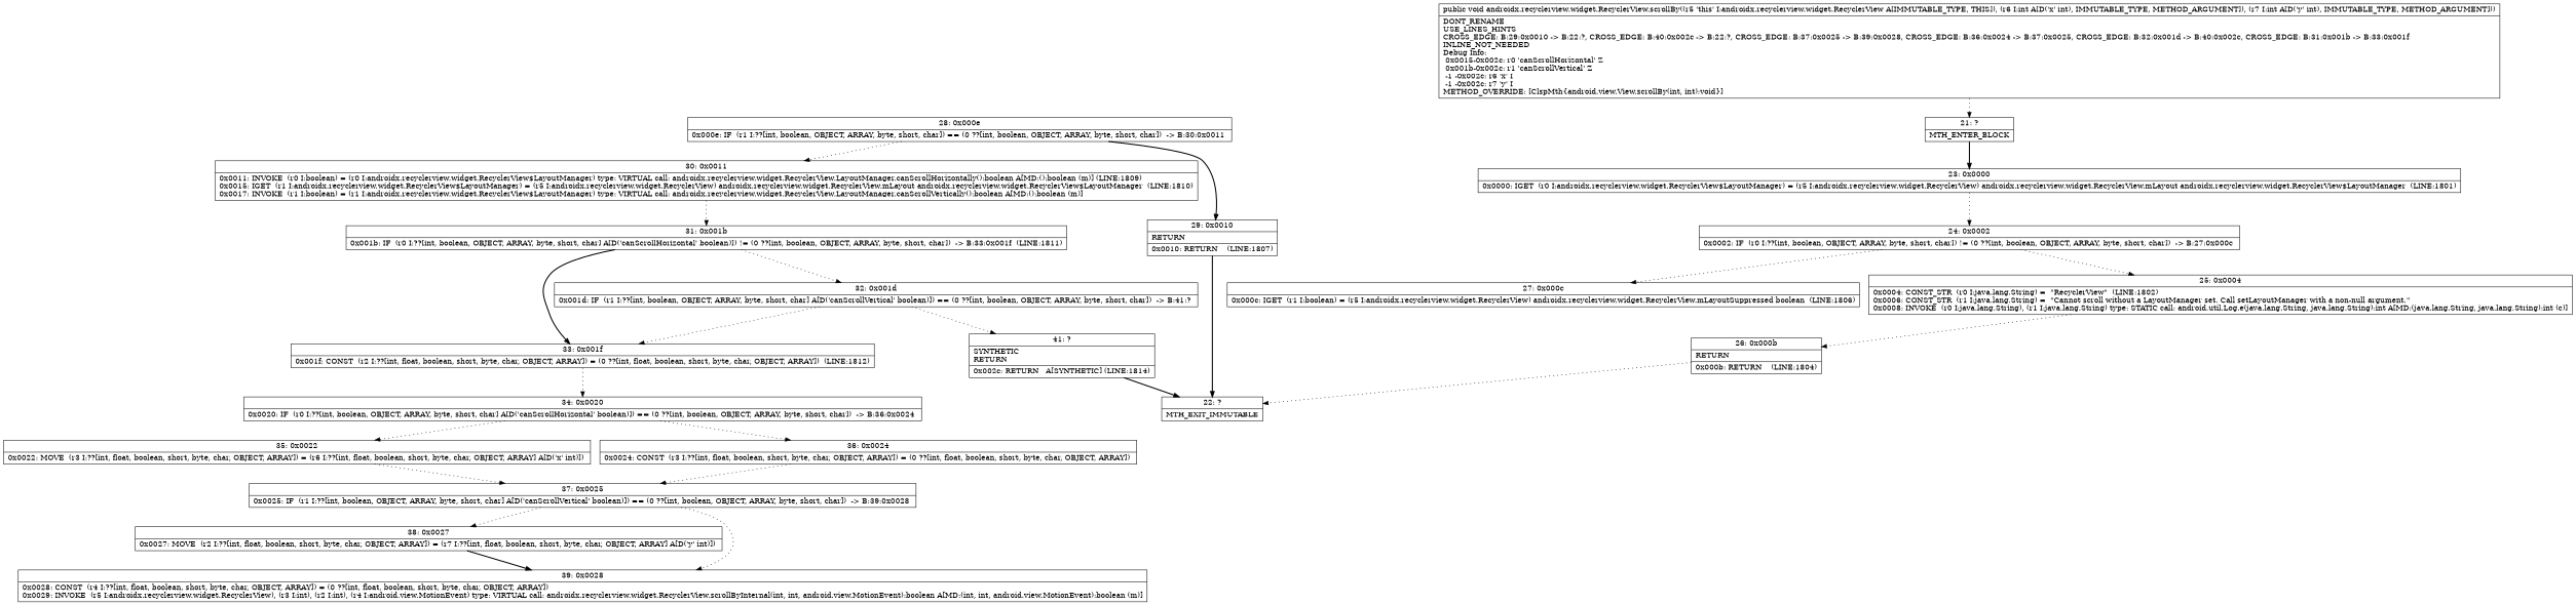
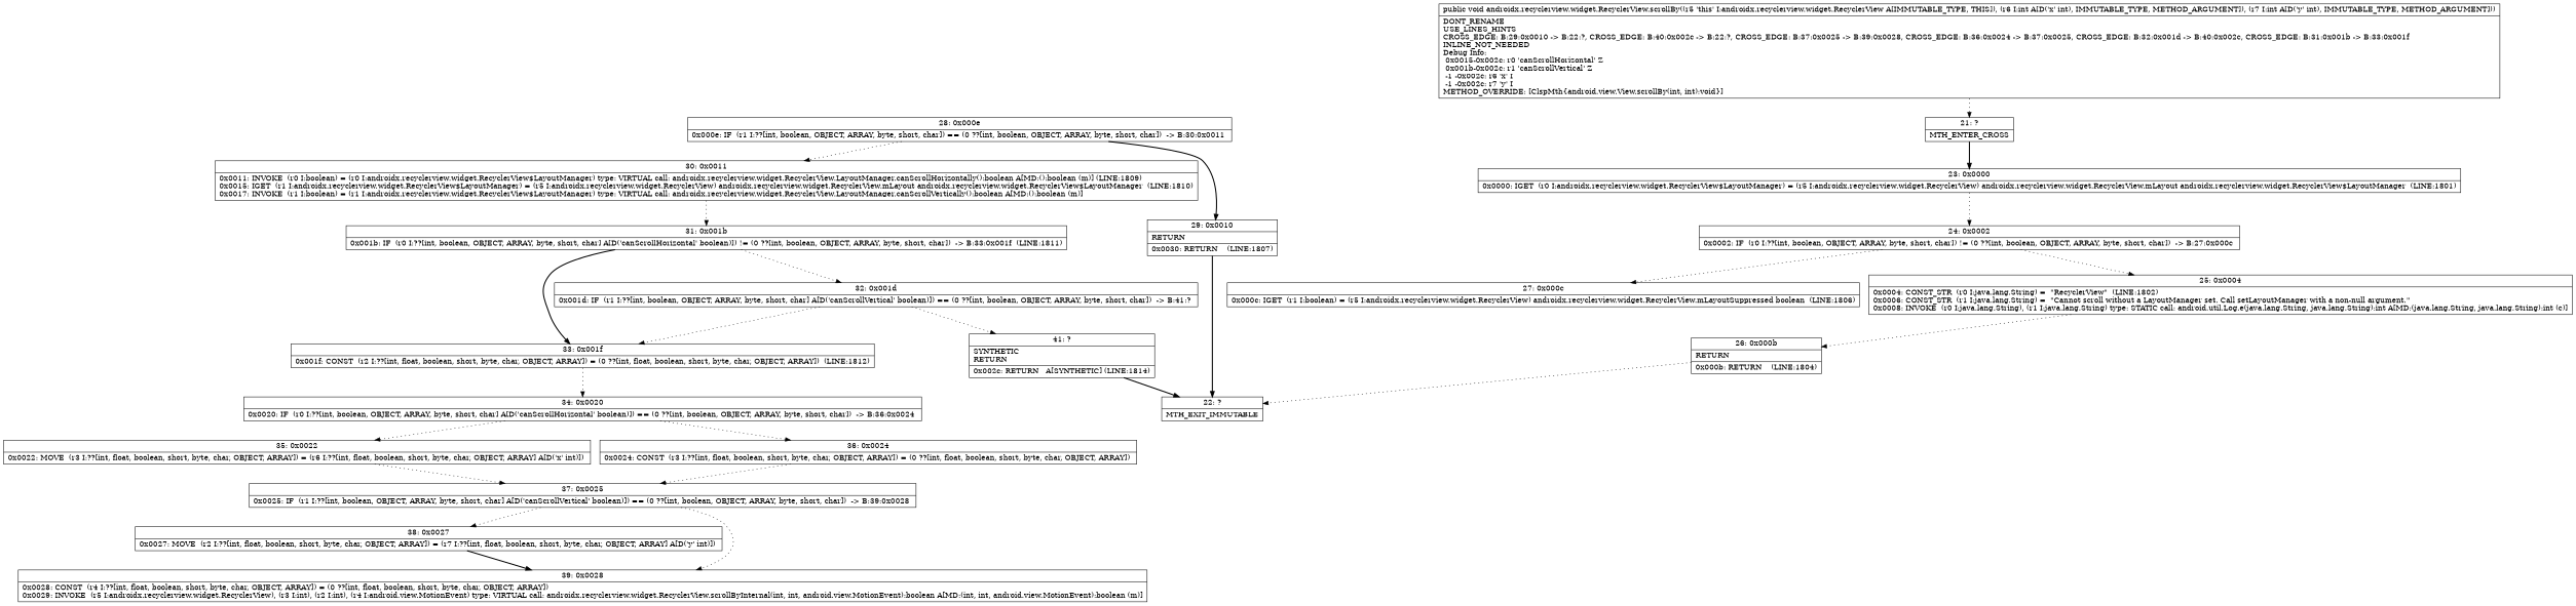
  digraph {
    node [shape=record]
    edge [style=dotted]
-   n1 [label="{21\:\ ?|MTH_ENTER_BLOCK\l}"]
+   n1 [label="{21\:\ ?|MTH_ENTER_CROSS\l}"]
    n2 [label="{23\:\ 0x0000|0x0000: IGET  (r0 I:androidx.recyclerview.widget.RecyclerView$LayoutManager) = (r5 I:androidx.recyclerview.widget.RecyclerView) androidx.recyclerview.widget.RecyclerView.mLayout androidx.recyclerview.widget.RecyclerView$LayoutManager  (LINE:1801)\l}"]
    n3 [label="{24\:\ 0x0002|0x0002: IF  (r0 I:??[int, boolean, OBJECT, ARRAY, byte, short, char]) != (0 ??[int, boolean, OBJECT, ARRAY, byte, short, char])  \-\> B:27:0x000c \l}"]
    n4 [label="{25\:\ 0x0004|0x0004: CONST_STR  (r0 I:java.lang.String) =  \"RecyclerView\"  (LINE:1802)\l0x0006: CONST_STR  (r1 I:java.lang.String) =  \"Cannot scroll without a LayoutManager set. Call setLayoutManager with a non\-null argument.\" \l0x0008: INVOKE  (r0 I:java.lang.String), (r1 I:java.lang.String) type: STATIC call: android.util.Log.e(java.lang.String, java.lang.String):int A[MD:(java.lang.String, java.lang.String):int (c)]\l}"]
    n5 [label="{27\:\ 0x000c|0x000c: IGET  (r1 I:boolean) = (r5 I:androidx.recyclerview.widget.RecyclerView) androidx.recyclerview.widget.RecyclerView.mLayoutSuppressed boolean  (LINE:1806)\l}"]
    n6 [label="{26\:\ 0x000b|RETURN\l|0x000b: RETURN    (LINE:1804)\l}"]
    n7 [label="{22\:\ ?|MTH_EXIT_IMMUTABLE\l}"]
    n8 [label="{28\:\ 0x000e|0x000e: IF  (r1 I:??[int, boolean, OBJECT, ARRAY, byte, short, char]) == (0 ??[int, boolean, OBJECT, ARRAY, byte, short, char])  \-\> B:30:0x0011 \l}"]
-   n9 [label="{29\:\ 0x0010|RETURN\l|0x0010: RETURN    (LINE:1807)\l}"]
+   n9 [label="{29\:\ 0x0010|RETURN\l|0x0030: RETURN    (LINE:1807)\l}"]
    n10 [label="{30\:\ 0x0011|0x0011: INVOKE  (r0 I:boolean) = (r0 I:androidx.recyclerview.widget.RecyclerView$LayoutManager) type: VIRTUAL call: androidx.recyclerview.widget.RecyclerView.LayoutManager.canScrollHorizontally():boolean A[MD:():boolean (m)] (LINE:1809)\l0x0015: IGET  (r1 I:androidx.recyclerview.widget.RecyclerView$LayoutManager) = (r5 I:androidx.recyclerview.widget.RecyclerView) androidx.recyclerview.widget.RecyclerView.mLayout androidx.recyclerview.widget.RecyclerView$LayoutManager  (LINE:1810)\l0x0017: INVOKE  (r1 I:boolean) = (r1 I:androidx.recyclerview.widget.RecyclerView$LayoutManager) type: VIRTUAL call: androidx.recyclerview.widget.RecyclerView.LayoutManager.canScrollVertically():boolean A[MD:():boolean (m)]\l}"]
    n11 [label="{31\:\ 0x001b|0x001b: IF  (r0 I:??[int, boolean, OBJECT, ARRAY, byte, short, char] A[D('canScrollHorizontal' boolean)]) != (0 ??[int, boolean, OBJECT, ARRAY, byte, short, char])  \-\> B:33:0x001f  (LINE:1811)\l}"]
    n12 [label="{32\:\ 0x001d|0x001d: IF  (r1 I:??[int, boolean, OBJECT, ARRAY, byte, short, char] A[D('canScrollVertical' boolean)]) == (0 ??[int, boolean, OBJECT, ARRAY, byte, short, char])  \-\> B:41:? \l}"]
    n13 [label="{33\:\ 0x001f|0x001f: CONST  (r2 I:??[int, float, boolean, short, byte, char, OBJECT, ARRAY]) = (0 ??[int, float, boolean, short, byte, char, OBJECT, ARRAY])  (LINE:1812)\l}"]
    n14 [label="{41\:\ ?|SYNTHETIC\lRETURN\l|0x002c: RETURN   A[SYNTHETIC] (LINE:1814)\l}"]
    n15 [label="{34\:\ 0x0020|0x0020: IF  (r0 I:??[int, boolean, OBJECT, ARRAY, byte, short, char] A[D('canScrollHorizontal' boolean)]) == (0 ??[int, boolean, OBJECT, ARRAY, byte, short, char])  \-\> B:36:0x0024 \l}"]
    n16 [label="{35\:\ 0x0022|0x0022: MOVE  (r3 I:??[int, float, boolean, short, byte, char, OBJECT, ARRAY]) = (r6 I:??[int, float, boolean, short, byte, char, OBJECT, ARRAY] A[D('x' int)]) \l}"]
    n17 [label="{36\:\ 0x0024|0x0024: CONST  (r3 I:??[int, float, boolean, short, byte, char, OBJECT, ARRAY]) = (0 ??[int, float, boolean, short, byte, char, OBJECT, ARRAY]) \l}"]
    n18 [label="{37\:\ 0x0025|0x0025: IF  (r1 I:??[int, boolean, OBJECT, ARRAY, byte, short, char] A[D('canScrollVertical' boolean)]) == (0 ??[int, boolean, OBJECT, ARRAY, byte, short, char])  \-\> B:39:0x0028 \l}"]
    n19 [label="{38\:\ 0x0027|0x0027: MOVE  (r2 I:??[int, float, boolean, short, byte, char, OBJECT, ARRAY]) = (r7 I:??[int, float, boolean, short, byte, char, OBJECT, ARRAY] A[D('y' int)]) \l}"]
    n20 [label="{39\:\ 0x0028|0x0028: CONST  (r4 I:??[int, float, boolean, short, byte, char, OBJECT, ARRAY]) = (0 ??[int, float, boolean, short, byte, char, OBJECT, ARRAY]) \l0x0029: INVOKE  (r5 I:androidx.recyclerview.widget.RecyclerView), (r3 I:int), (r2 I:int), (r4 I:android.view.MotionEvent) type: VIRTUAL call: androidx.recyclerview.widget.RecyclerView.scrollByInternal(int, int, android.view.MotionEvent):boolean A[MD:(int, int, android.view.MotionEvent):boolean (m)]\l}"]
    n21 [label="{public void androidx.recyclerview.widget.RecyclerView.scrollBy((r5 'this' I:androidx.recyclerview.widget.RecyclerView A[IMMUTABLE_TYPE, THIS]), (r6 I:int A[D('x' int), IMMUTABLE_TYPE, METHOD_ARGUMENT]), (r7 I:int A[D('y' int), IMMUTABLE_TYPE, METHOD_ARGUMENT]))  | DONT_RENAME\lUSE_LINES_HINTS\lCROSS_EDGE: B:29:0x0010 \-\> B:22:?, CROSS_EDGE: B:40:0x002c \-\> B:22:?, CROSS_EDGE: B:37:0x0025 \-\> B:39:0x0028, CROSS_EDGE: B:36:0x0024 \-\> B:37:0x0025, CROSS_EDGE: B:32:0x001d \-\> B:40:0x002c, CROSS_EDGE: B:31:0x001b \-\> B:33:0x001f\lINLINE_NOT_NEEDED\lDebug Info:\l  0x0015\-0x002c: r0 'canScrollHorizontal' Z\l  0x001b\-0x002c: r1 'canScrollVertical' Z\l  \-1 \-0x002c: r6 'x' I\l  \-1 \-0x002c: r7 'y' I\lMETHOD_OVERRIDE: [ClspMth\{android.view.View.scrollBy(int, int):void\}]\l}"]
    n1 -> n2 [style=bold]
    n2 -> n3
    n3 -> n4
    n3 -> n5
    n4 -> n6
    n6 -> n7
    n8 -> n9 [style=bold]
    n8 -> n10
    n9 -> n7 [style=bold]
    n10 -> n11
    n11 -> n12
    n11 -> n13 [style=bold]
    n12 -> n13
    n12 -> n14
    n13 -> n15
    n14 -> n7 [style=bold]
    n15 -> n16
    n15 -> n17
    n16 -> n18
    n17 -> n18
    n18 -> n19
    n18 -> n20
    n19 -> n20 [style=bold]
    n21 -> n1
  }
